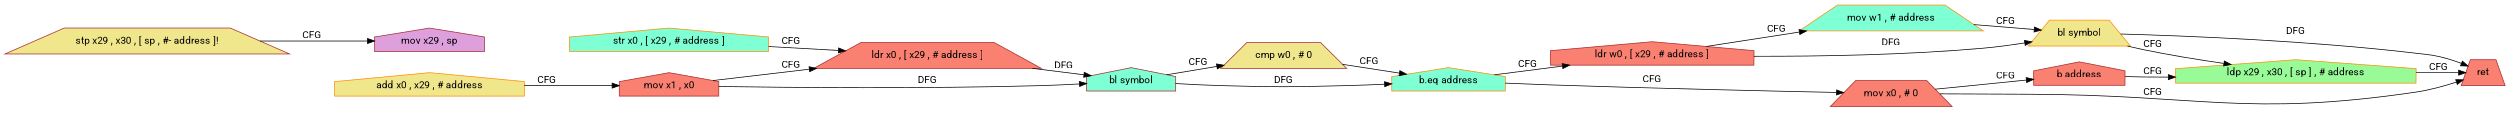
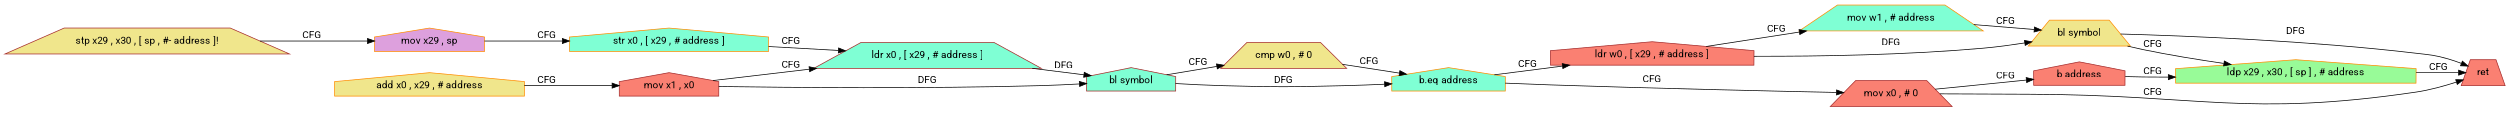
  digraph {
    fontname=Roboto
    rankdir=LR
    node [color=brown fillcolor=salmon fontname=Roboto shape=house style=filled]
    edge [fontname=Roboto]
    n1 [fillcolor=khaki label="stp x29 , x30 , [ sp , #- address ]!" shape=trapezium]
-   n2 [fillcolor=plum label="mov x29 , sp"]
+   n2 [color=darkorange fillcolor=plum label="mov x29 , sp"]
    n3 [color=darkorange fillcolor=aquamarine label="str x0 , [ x29 , # address ]"]
-   n4 [label="ldr x0 , [ x29 , # address ]" shape=trapezium]
+   n4 [fillcolor=aquamarine label="ldr x0 , [ x29 , # address ]" shape=trapezium]
    n5 [color=darkorange fillcolor=khaki label="add x0 , x29 , # address"]
    n6 [label="mov x1 , x0"]
    n7 [fillcolor=aquamarine label="bl symbol"]
    n8 [fillcolor=khaki label="cmp w0 , # 0" shape=trapezium]
    n9 [color=darkorange fillcolor=aquamarine label="b.eq address"]
    n10 [label="ldr w0 , [ x29 , # address ]"]
    n11 [label="mov x0 , # 0" shape=trapezium]
    n12 [color=darkorange fillcolor=aquamarine label="mov w1 , # address" shape=trapezium]
    n13 [color=darkorange fillcolor=khaki label="bl symbol" shape=trapezium]
    n14 [label="b address"]
    n15 [label=ret shape=trapezium]
    n16 [color=darkorange fillcolor=palegreen label="ldp x29 , x30 , [ sp ] , # address"]
    n1 -> n2 [label=CFG]
+   n2 -> n3 [label=CFG]
    n3 -> n4 [label=CFG]
    n4 -> n7 [label=DFG]
    n5 -> n6 [label=CFG]
    n6 -> n4 [label=CFG]
    n6 -> n7 [label=DFG]
    n7 -> n8 [label=CFG]
    n7 -> n9 [label=DFG]
    n8 -> n9 [label=CFG]
    n9 -> n10 [label=CFG]
    n9 -> n11 [label=CFG]
    n10 -> n12 [label=CFG]
    n10 -> n13 [label=DFG]
    n11 -> n14 [label=CFG]
    n11 -> n15 [label=CFG]
    n12 -> n13 [label=CFG]
    n13 -> n15 [label=DFG]
    n13 -> n16 [label=CFG]
    n14 -> n16 [label=CFG]
    n16 -> n15 [label=CFG]
  }
